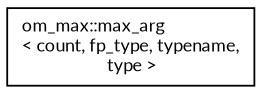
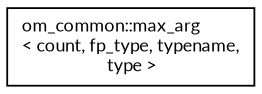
  digraph {
    rankdir=LR
    fontname=Lato
-   n1 [color=black fillcolor=white fontname=Lato fontsize=10 height=0.2 label="om_max::max_arg\l\< count, fp_type, typename,\l type \>" shape=record style=filled width=0.4]
+   n1 [color=black fillcolor=white fontname=Lato fontsize=10 height=0.2 label="om_common::max_arg\l\< count, fp_type, typename,\l type \>" shape=record style=filled width=0.4]
  }
